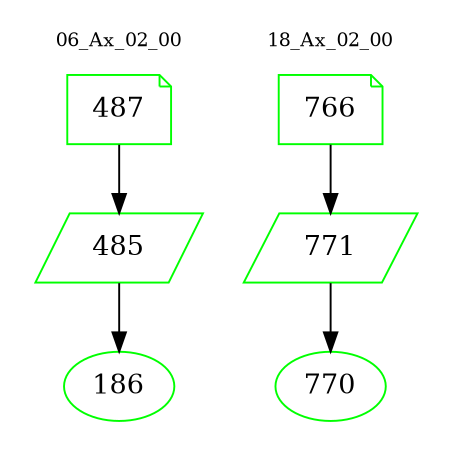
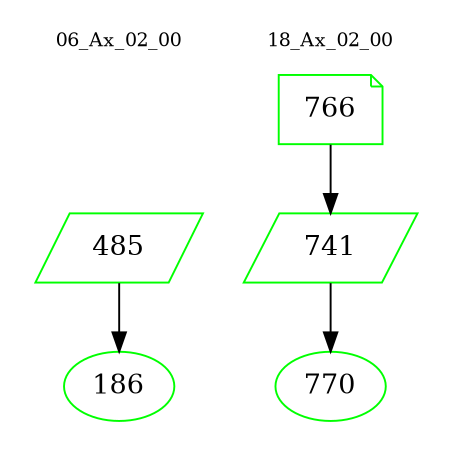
  digraph {
    node [color=green shape=note]
    edge [color=black]
-   n1 [label=487]
    n2 [label=485 shape=parallelogram]
    n3 [label=186 shape=ellipse]
    n4 [label=766]
-   n5 [label=771 shape=parallelogram]
+   n5 [label=741 shape=parallelogram]
    n6 [label=770 shape=ellipse]
    subgraph cluster_1 {
      color=white
      fontsize=10
      label="06_Ax_02_00"
-     n1
      n2
      n3
    }
    subgraph cluster_2 {
      color=white
      fontsize=10
      label="18_Ax_02_00"
      n4
      n5
      n6
    }
-   n1 -> n2
    n2 -> n3
    n4 -> n5
    n5 -> n6
  }
